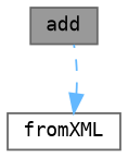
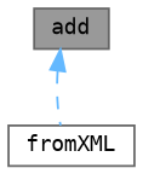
  digraph {
    rankdir=TB
    fontname="DejaVu Sans Mono"
    node [fontname="DejaVu Sans Mono" fontsize=10 shape=box style=filled]
    n1 [color=gray40 fillcolor=grey60 fontcolor=black height=0.2 label=add width=0.4]
    n2 [color=grey40 fillcolor=white height=0.2 label=fromXML width=0.4]
-   n2 -> n1 [color=steelblue1 dir=back fontname="DejaVu Sans Mono" fontsize=10 labelfontname=Helvetica labelfontsize=10 style=dashed]
+   n1 -> n2 [color=steelblue1 dir=back fontname="DejaVu Sans Mono" fontsize=10 labelfontname=Helvetica labelfontsize=10 style=dashed]
  }
